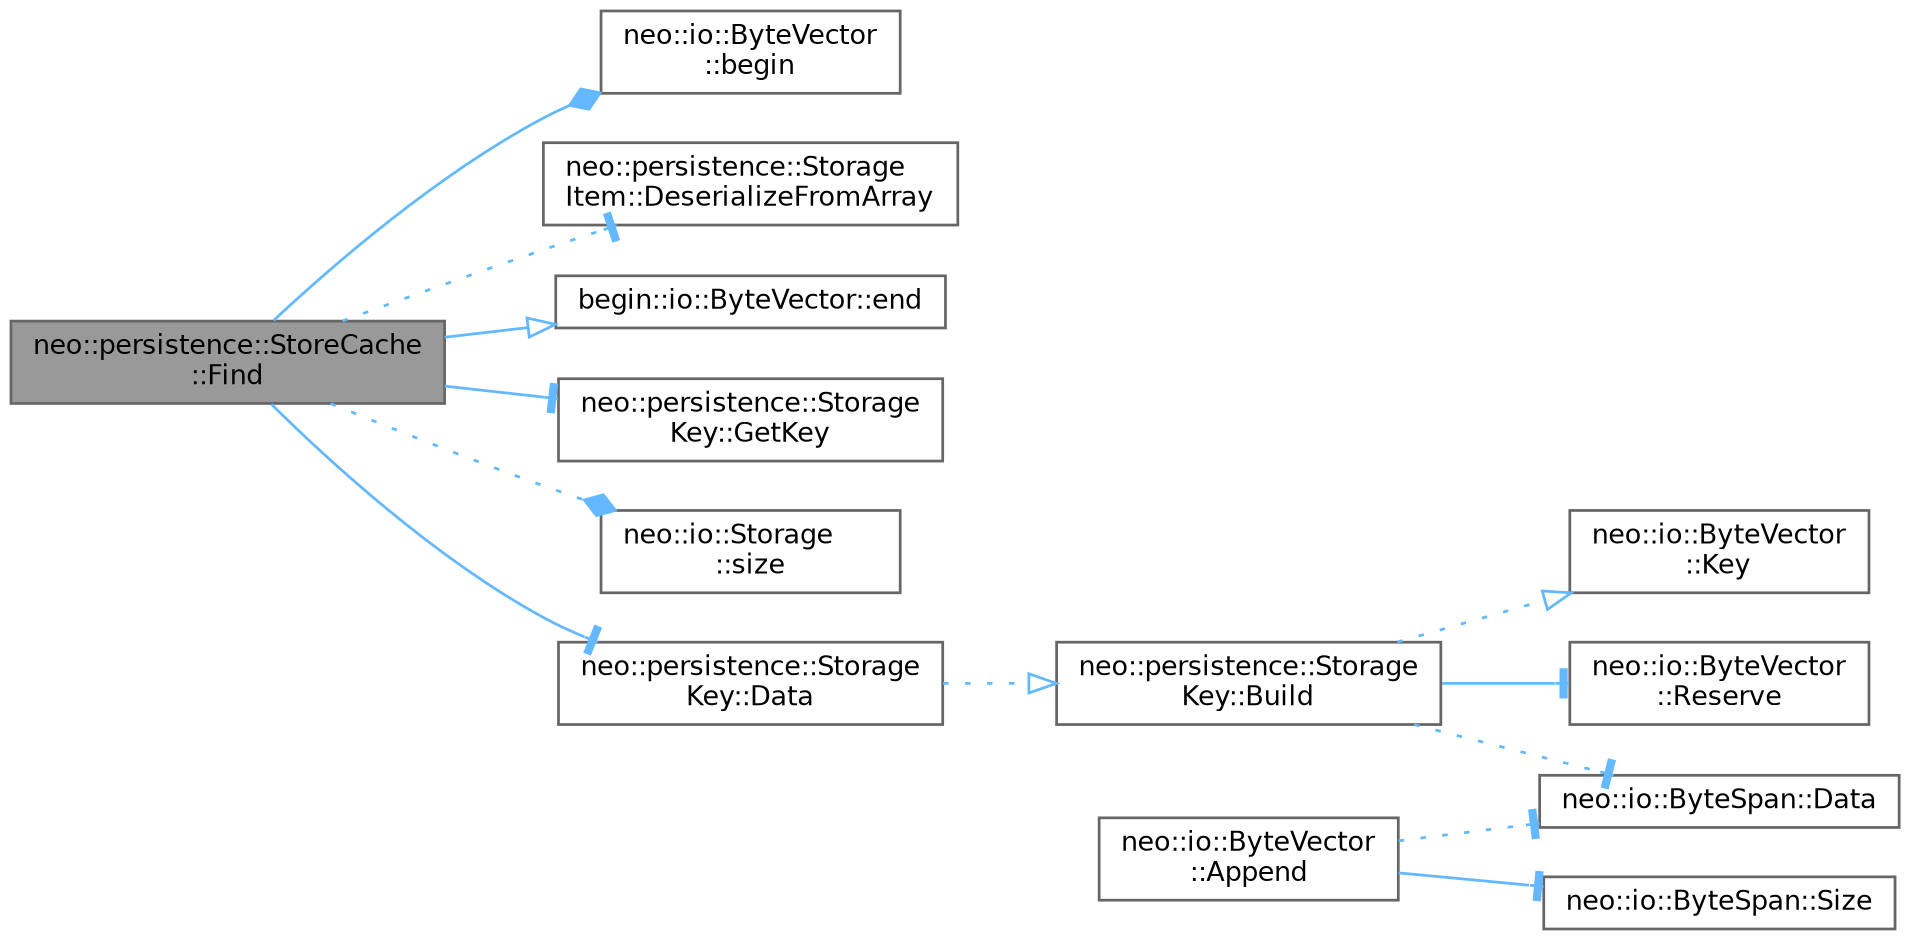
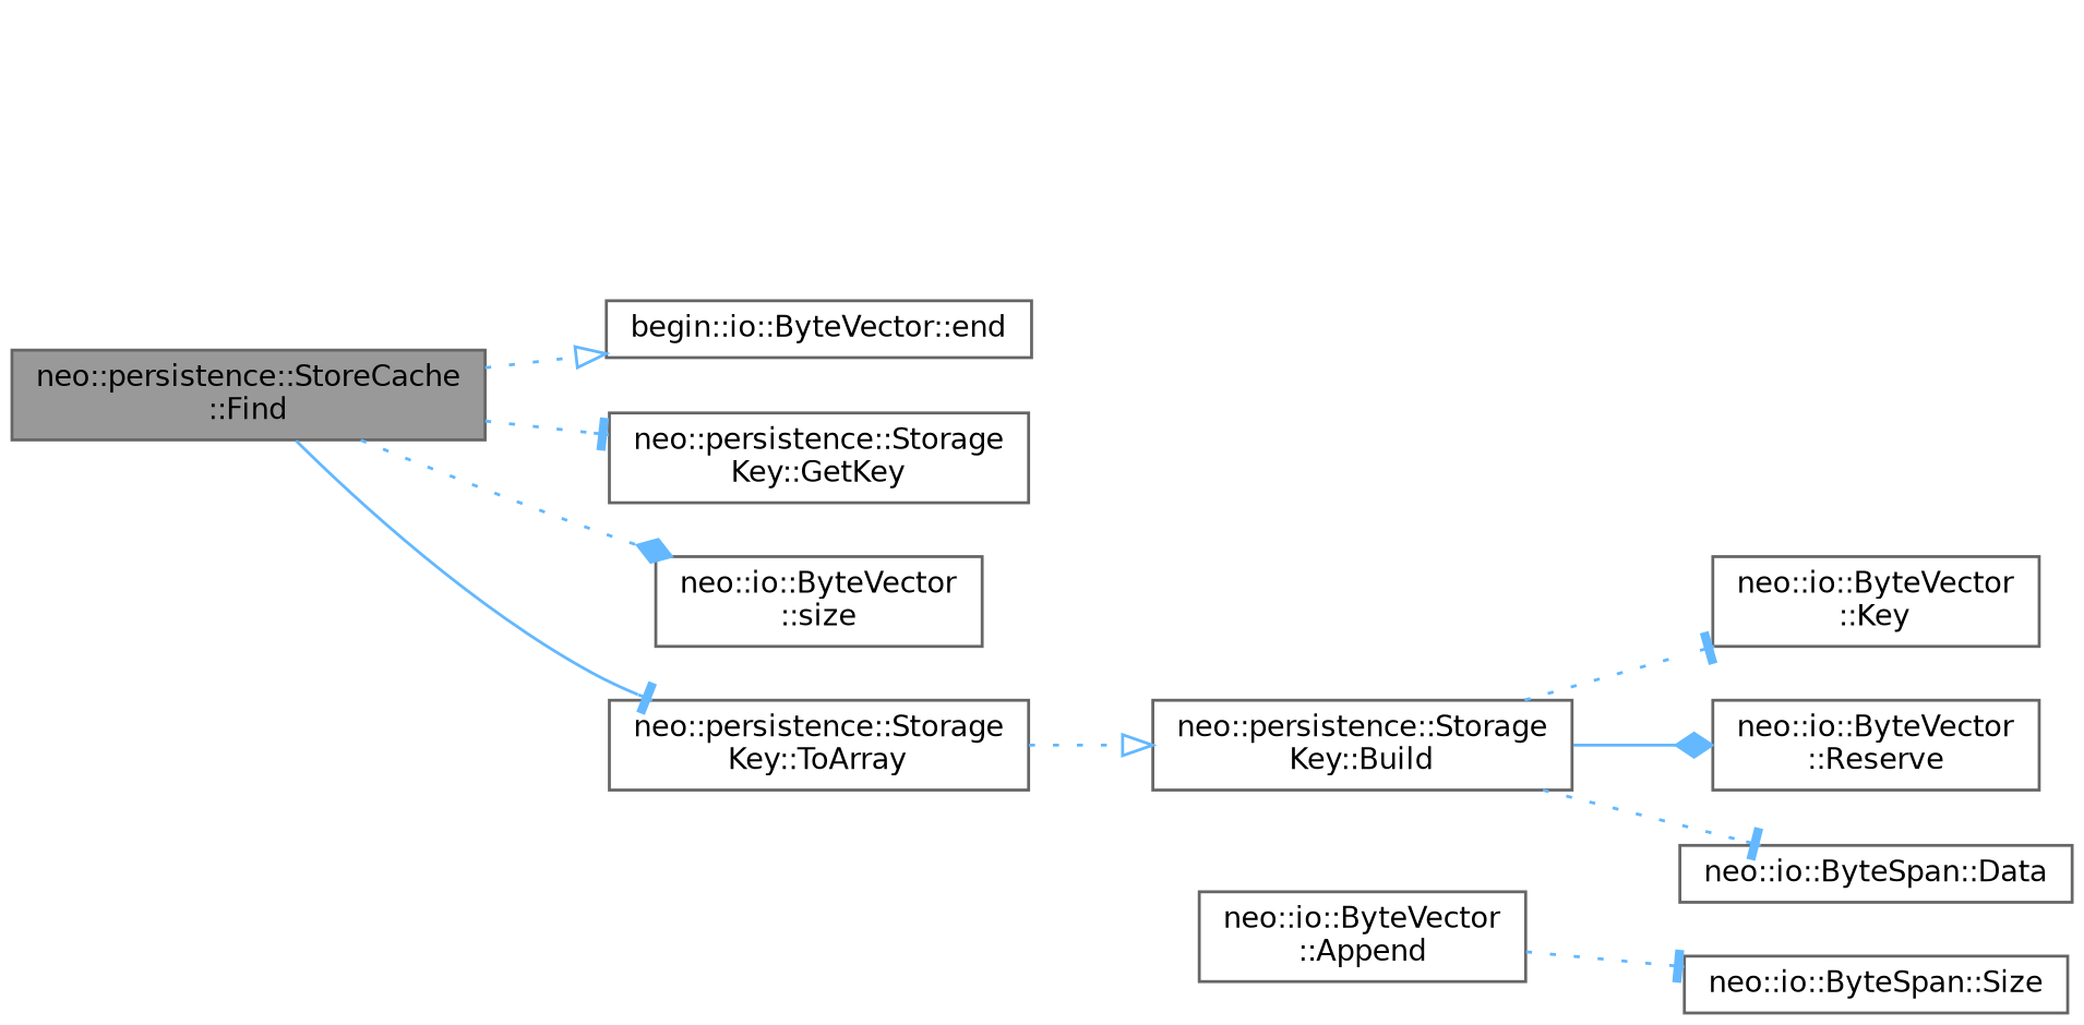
  digraph {
    rankdir=LR
    node [color=grey40 fillcolor=white fontname=Helvetica fontsize=10 shape=box style=filled]
    edge [arrowhead=tee color=steelblue1 fontname=Helvetica fontsize=10 labelfontname=Helvetica labelfontsize=10 style=dotted]
    n1 [color=gray40 fillcolor=grey60 fontcolor=black height=0.2 label="neo::persistence::StoreCache\l::Find" width=0.4]
-   n2 [height=0.2 label="neo::io::ByteVector\l::begin" width=0.4]
-   n3 [height=0.2 label="neo::persistence::Storage\lItem::DeserializeFromArray" width=0.4]
    n4 [height=0.2 label="begin::io::ByteVector::end" width=0.4]
    n5 [height=0.2 label="neo::persistence::Storage\lKey::GetKey" width=0.4]
-   n6 [height=0.2 label="neo::io::Storage\l::size" width=0.4]
-   n7 [height=0.2 label="neo::persistence::Storage\lKey::Data" width=0.4]
+   n6 [height=0.2 label="neo::io::ByteVector\l::size" width=0.4]
+   n7 [height=0.2 label="neo::persistence::Storage\lKey::ToArray" width=0.4]
    n8 [height=0.2 label="neo::persistence::Storage\lKey::Build" width=0.4]
    n9 [height=0.2 label="neo::io::ByteVector\l::Key" width=0.4]
    n10 [height=0.2 label="neo::io::ByteVector\l::Reserve" width=0.4]
    n11 [height=0.2 label="neo::io::ByteSpan::Data" width=0.4]
    n12 [height=0.2 label="neo::io::ByteVector\l::Append" width=0.4]
    n13 [height=0.2 label="neo::io::ByteSpan::Size" width=0.4]
-   n1 -> n2 [arrowhead=diamond style=solid]
-   n1 -> n3
-   n1 -> n4 [arrowhead=onormal style=solid]
-   n1 -> n5 [style=solid]
+   n1 -> n4 [arrowhead=onormal]
+   n1 -> n5
    n1 -> n6 [arrowhead=diamond]
    n1 -> n7 [style=solid]
    n7 -> n8 [arrowhead=onormal]
-   n8 -> n9 [arrowhead=onormal]
-   n8 -> n10 [style=solid]
+   n8 -> n9
+   n8 -> n10 [arrowhead=diamond style=solid]
    n8 -> n11
-   n12 -> n11
-   n12 -> n13 [style=solid]
+   n12 -> n13
  }
